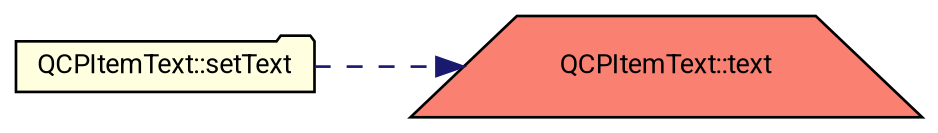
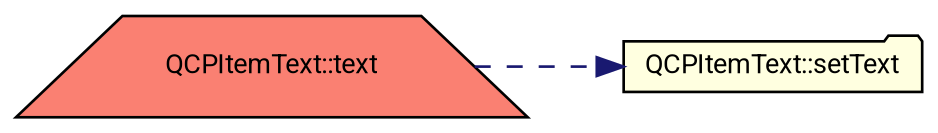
  digraph {
    rankdir=LR
    fontname=Roboto
    node [color=black fontname=Roboto fontsize=10 style=filled]
    n1 [fillcolor=lightyellow fontcolor=black height=0.2 label="QCPItemText::setText" shape=folder width=0.4]
    n2 [fillcolor=salmon height=0.2 label="QCPItemText::text" shape=trapezium width=0.4]
-   n1 -> n2 [color=midnightblue fontname=Roboto fontsize=10 labelfontname=Helvetica labelfontsize=10 style=dashed]
+   n2 -> n1 [color=midnightblue fontname=Roboto fontsize=10 labelfontname=Helvetica labelfontsize=10 style=dashed]
  }
